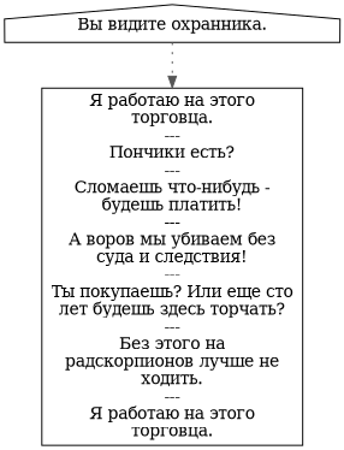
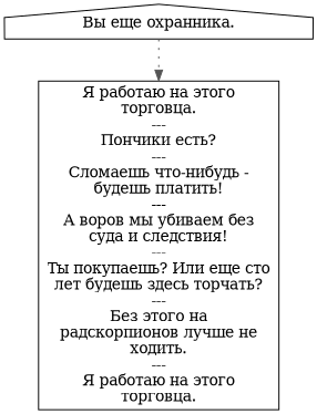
  digraph {
    node [color="#000000" fillcolor="#FFFFFF" style=filled]
-   n1 [label="Вы видите охранника." shape=house]
+   n1 [label="Вы еще охранника." shape=house]
    n2 [label="Я работаю на этого\nторговца.\n---\nПончики есть?\n---\nСломаешь что-нибудь -\nбудешь платить!\n---\nА воров мы убиваем без\nсуда и следствия!\n---\nТы покупаешь? Или еще сто\nлет будешь здесь торчать?\n---\nБез этого на\nрадскорпионов лучше не\nходить.\n---\nЯ работаю на этого\nторговца." shape=box]
    n1 -> n2 [color="#555555" style=dotted]
  }
